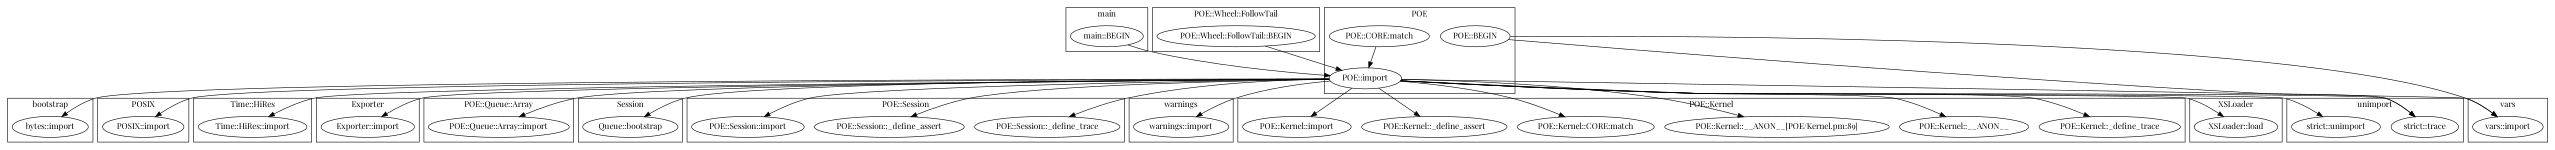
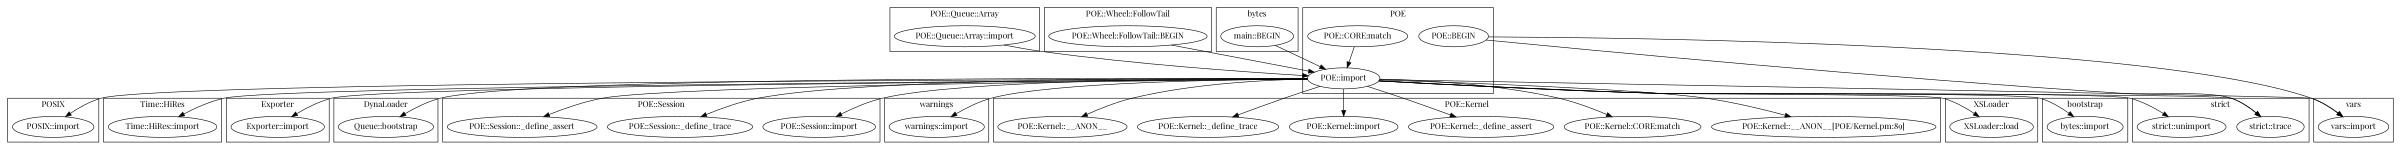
  digraph {
    fontname="Playfair Display"
    node [fontname="Playfair Display"]
    edge [fontname="Playfair Display"]
    "POE::Queue::Array::import"
    "POE::Wheel::FollowTail::BEGIN"
    n3 [label="Queue::bootstrap"]
    "POE::Session::_define_assert"
    "POE::Session::import"
    "POE::Session::_define_trace"
    "warnings::import"
    "POE::Kernel::_define_assert"
    "POE::Kernel::import"
    "POE::Kernel::_define_trace"
    "POE::Kernel::__ANON__"
    "POE::Kernel::__ANON__[POE/Kernel.pm:89]"
    "POE::Kernel::CORE:match"
    "vars::import"
    "main::BEGIN"
    n16 [label="strict::trace"]
    "strict::unimport"
    "POE::CORE:match"
    "POE::BEGIN"
    "POE::import"
    "XSLoader::load"
    "bytes::import"
    "POSIX::import"
    "Time::HiRes::import"
    "Exporter::import"
    subgraph cluster_1 {
      label="POE::Queue::Array"
      "POE::Queue::Array::import"
    }
    subgraph cluster_2 {
      label="POE::Wheel::FollowTail"
      "POE::Wheel::FollowTail::BEGIN"
    }
    subgraph cluster_3 {
-     label=Session
+     label=DynaLoader
      n3
    }
    subgraph cluster_4 {
      label="POE::Session"
      "POE::Session::_define_assert"
      "POE::Session::import"
      "POE::Session::_define_trace"
    }
    subgraph cluster_5 {
      label=warnings
      "warnings::import"
    }
    subgraph cluster_6 {
      label="POE::Kernel"
      "POE::Kernel::_define_assert"
      "POE::Kernel::import"
      "POE::Kernel::_define_trace"
      "POE::Kernel::__ANON__"
      "POE::Kernel::__ANON__[POE/Kernel.pm:89]"
      "POE::Kernel::CORE:match"
    }
    subgraph cluster_7 {
      label=vars
      "vars::import"
    }
    subgraph cluster_8 {
-     label=main
+     label=bytes
      "main::BEGIN"
    }
    subgraph cluster_9 {
-     label=unimport
+     label="strict"
      n16
      "strict::unimport"
    }
    subgraph cluster_10 {
      label=POE
      "POE::CORE:match"
      "POE::BEGIN"
      "POE::import"
    }
    subgraph cluster_11 {
      label=XSLoader
      "XSLoader::load"
    }
    subgraph cluster_12 {
      label=bootstrap
      "bytes::import"
    }
    subgraph cluster_13 {
      label=POSIX
      "POSIX::import"
    }
    subgraph cluster_14 {
      label="Time::HiRes"
      "Time::HiRes::import"
    }
    subgraph cluster_15 {
      label=Exporter
      "Exporter::import"
    }
    "POE::Wheel::FollowTail::BEGIN" -> "POE::import"
    "main::BEGIN" -> "POE::import"
    "POE::CORE:match" -> "POE::import"
    "POE::BEGIN" -> "vars::import"
    "POE::BEGIN" -> n16
-   "POE::import" -> "POE::Queue::Array::import"
+   "POE::Queue::Array::import" -> "POE::import"
    "POE::import" -> n3
    "POE::import" -> "POE::Session::_define_assert"
    "POE::import" -> "POE::Session::import"
    "POE::import" -> "POE::Session::_define_trace"
    "POE::import" -> "warnings::import"
    "POE::import" -> "POE::Kernel::_define_assert"
    "POE::import" -> "POE::Kernel::import"
    "POE::import" -> "POE::Kernel::_define_trace"
    "POE::import" -> "POE::Kernel::__ANON__"
    "POE::import" -> "POE::Kernel::__ANON__[POE/Kernel.pm:89]"
    "POE::import" -> "POE::Kernel::CORE:match"
    "POE::import" -> "vars::import"
    "POE::import" -> n16
    "POE::import" -> "strict::unimport"
    "POE::import" -> "XSLoader::load"
    "POE::import" -> "bytes::import"
    "POE::import" -> "POSIX::import"
    "POE::import" -> "Time::HiRes::import"
    "POE::import" -> "Exporter::import"
  }
